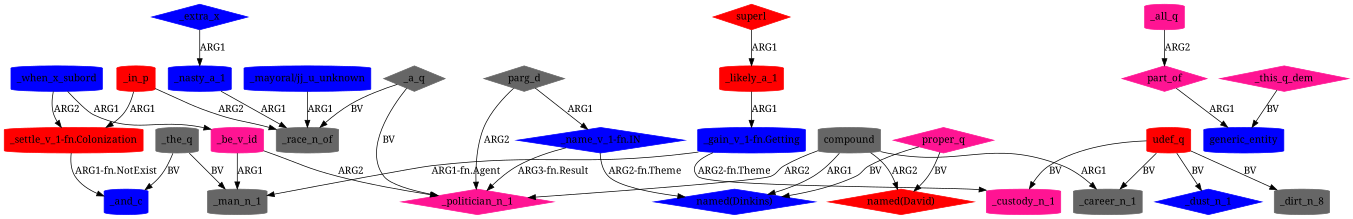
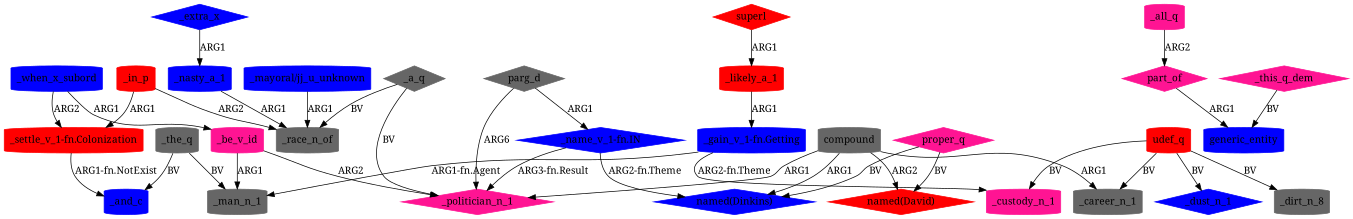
  digraph {
    fontname="Noto Serif"
    node [color=blue fontname="Noto Serif" shape=cylinder style=filled]
    edge [fontname="Noto Serif"]
    _the_q [color=gray40]
    _and_c
    _man_n_1 [color=gray40]
    _a_q [color=gray40 shape=diamond]
    _politician_n_1 [color=deeppink shape=diamond]
    _race_n_of [color=gray40]
    parg_d [color=gray40 shape=diamond]
    "_name_v_1-fn.IN" [shape=diamond]
    "named(Dinkins)" [shape=diamond]
    _all_q [color=deeppink]
    part_of [color=deeppink shape=diamond]
    generic_entity
    _likely_a_1 [color=red]
    "_gain_v_1-fn.Getting"
    _custody_n_1 [color=deeppink]
    _in_p [color=red]
    "_settle_v_1-fn.Colonization" [color=red]
    superl [color=red shape=diamond]
    udef_q [color=red]
    _dust_n_1 [shape=diamond]
    _career_n_1 [color=gray40]
    n22 [color=gray40 label=_dirt_n_8]
    _nasty_a_1
    compound [color=gray40]
    "named(David)" [color=red shape=diamond]
    "_mayoral/jj_u_unknown"
    _this_q_dem [color=deeppink shape=diamond]
    _be_v_id [color=deeppink]
    _when_x_subord
    _extra_x [shape=diamond]
    proper_q [color=deeppink shape=diamond]
    _the_q -> _and_c [label=BV]
    _the_q -> _man_n_1 [label=BV]
    _a_q -> _politician_n_1 [label=BV]
    _a_q -> _race_n_of [label=BV]
-   parg_d -> _politician_n_1 [label=ARG2]
+   parg_d -> _politician_n_1 [label=ARG6]
    parg_d -> "_name_v_1-fn.IN" [label=ARG1]
    "_name_v_1-fn.IN" -> _politician_n_1 [label="ARG3-fn.Result"]
    "_name_v_1-fn.IN" -> "named(Dinkins)" [label="ARG2-fn.Theme"]
    _all_q -> part_of [label=ARG2]
    part_of -> generic_entity [label=ARG1]
    _likely_a_1 -> "_gain_v_1-fn.Getting" [label=ARG1]
    "_gain_v_1-fn.Getting" -> _man_n_1 [label="ARG1-fn.Agent"]
    "_gain_v_1-fn.Getting" -> _custody_n_1 [label="ARG2-fn.Theme"]
    _in_p -> _race_n_of [label=ARG2]
    _in_p -> "_settle_v_1-fn.Colonization" [label=ARG1]
    "_settle_v_1-fn.Colonization" -> _and_c [label="ARG1-fn.NotExist"]
    superl -> _likely_a_1 [label=ARG1]
    udef_q -> _custody_n_1 [label=BV]
    udef_q -> _dust_n_1 [label=BV]
    udef_q -> _career_n_1 [label=BV]
    udef_q -> n22 [label=BV]
    _nasty_a_1 -> _race_n_of [label=ARG1]
-   compound -> _politician_n_1 [label=ARG2]
+   compound -> _politician_n_1 [label=ARG1]
    compound -> "named(Dinkins)" [label=ARG1]
    compound -> _career_n_1 [label=ARG1]
    compound -> "named(David)" [label=ARG2]
    "_mayoral/jj_u_unknown" -> _race_n_of [label=ARG1]
    _this_q_dem -> generic_entity [label=BV]
    _be_v_id -> _man_n_1 [label=ARG1]
    _be_v_id -> _politician_n_1 [label=ARG2]
    _when_x_subord -> "_settle_v_1-fn.Colonization" [label=ARG2]
    _when_x_subord -> _be_v_id [label=ARG1]
    _extra_x -> _nasty_a_1 [label=ARG1]
    proper_q -> "named(Dinkins)" [label=BV]
    proper_q -> "named(David)" [label=BV]
  }
